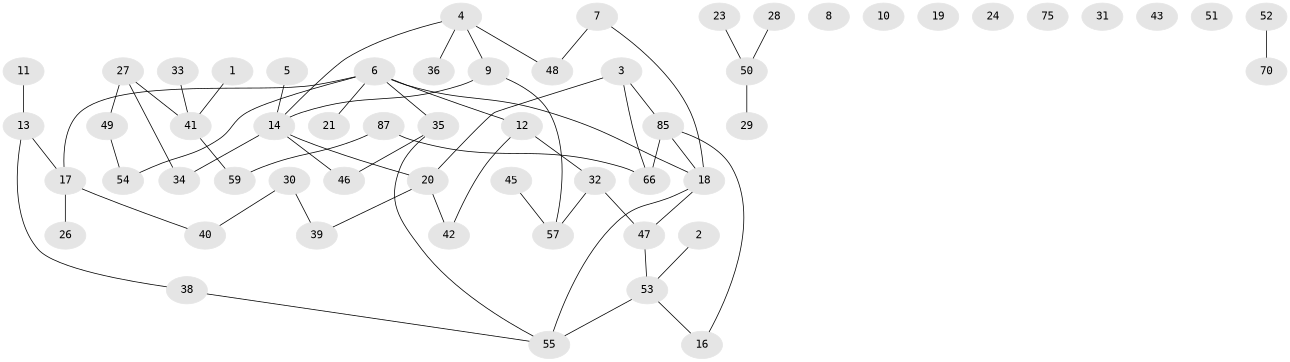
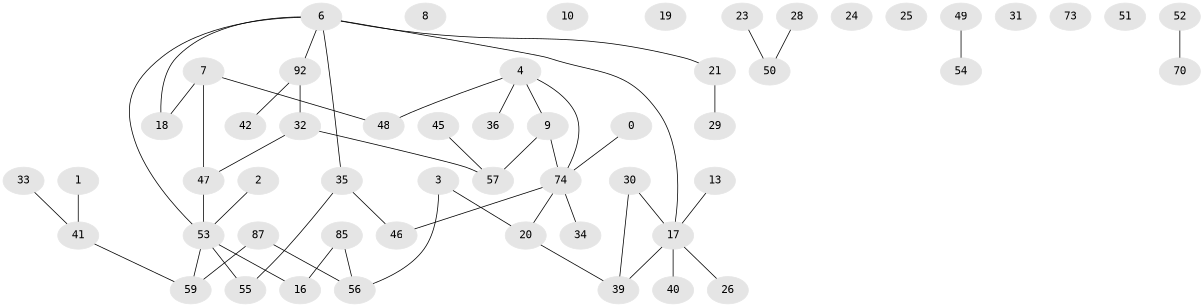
  graph {
    fontname="DejaVu Sans Mono"
    node [color=gray90 fontname="DejaVu Sans Mono" style=filled]
    edge [fontname="DejaVu Sans Mono"]
    1
    41
    59
    2
    53
    16
    55
    n8 [label=85]
    3
    20
-   56 [label=66]
+   56
    18
    42
    39
    4
    9
-   14
+   14 [label=74]
    36
    48
    57
    34
    46
-   5
+   5 [label=0]
    6
-   12
+   12 [label=92]
    17
    21
    35
    32
    26
    40
    47
    29
    7
    8
    10
-   11
    13
-   38
    19
    23
    50
    24
-   25 [label=75]
-   27
+   25
    49
    54
    28
    30
    31
    33
    n52 [label=87]
-   43
+   43 [label=73]
    45
    51
    n56 [label=70]
    52
    1 -- 41
    41 -- 59
    2 -- 53
+   53 -- 59
    53 -- 16
    53 -- 55
    n8 -- 16
    n8 -- 56
-   n8 -- 18
-   3 -- n8
    3 -- 20
    3 -- 56
-   20 -- 42
    20 -- 39
-   18 -- 55
-   18 -- 47
+   7 -- 47
    4 -- 9
    4 -- 14
    4 -- 36
    4 -- 48
    9 -- 14
    9 -- 57
    14 -- 20
    14 -- 34
    14 -- 46
    5 -- 14
-   6 -- 54
+   6 -- 53
    6 -- 18
    6 -- 12
    6 -- 17
    6 -- 21
    6 -- 35
    12 -- 42
    12 -- 32
+   17 -- 39
    17 -- 26
    17 -- 40
-   50 -- 29
+   21 -- 29
    35 -- 55
    35 -- 46
    32 -- 57
    32 -- 47
    47 -- 53
    7 -- 18
    7 -- 48
-   11 -- 13
    13 -- 17
-   13 -- 38
-   38 -- 55
    23 -- 50
-   27 -- 41
-   27 -- 34
-   27 -- 49
    49 -- 54
    28 -- 50
    30 -- 39
-   30 -- 40
+   30 -- 17
    33 -- 41
    n52 -- 59
    n52 -- 56
    45 -- 57
    52 -- n56
  }
